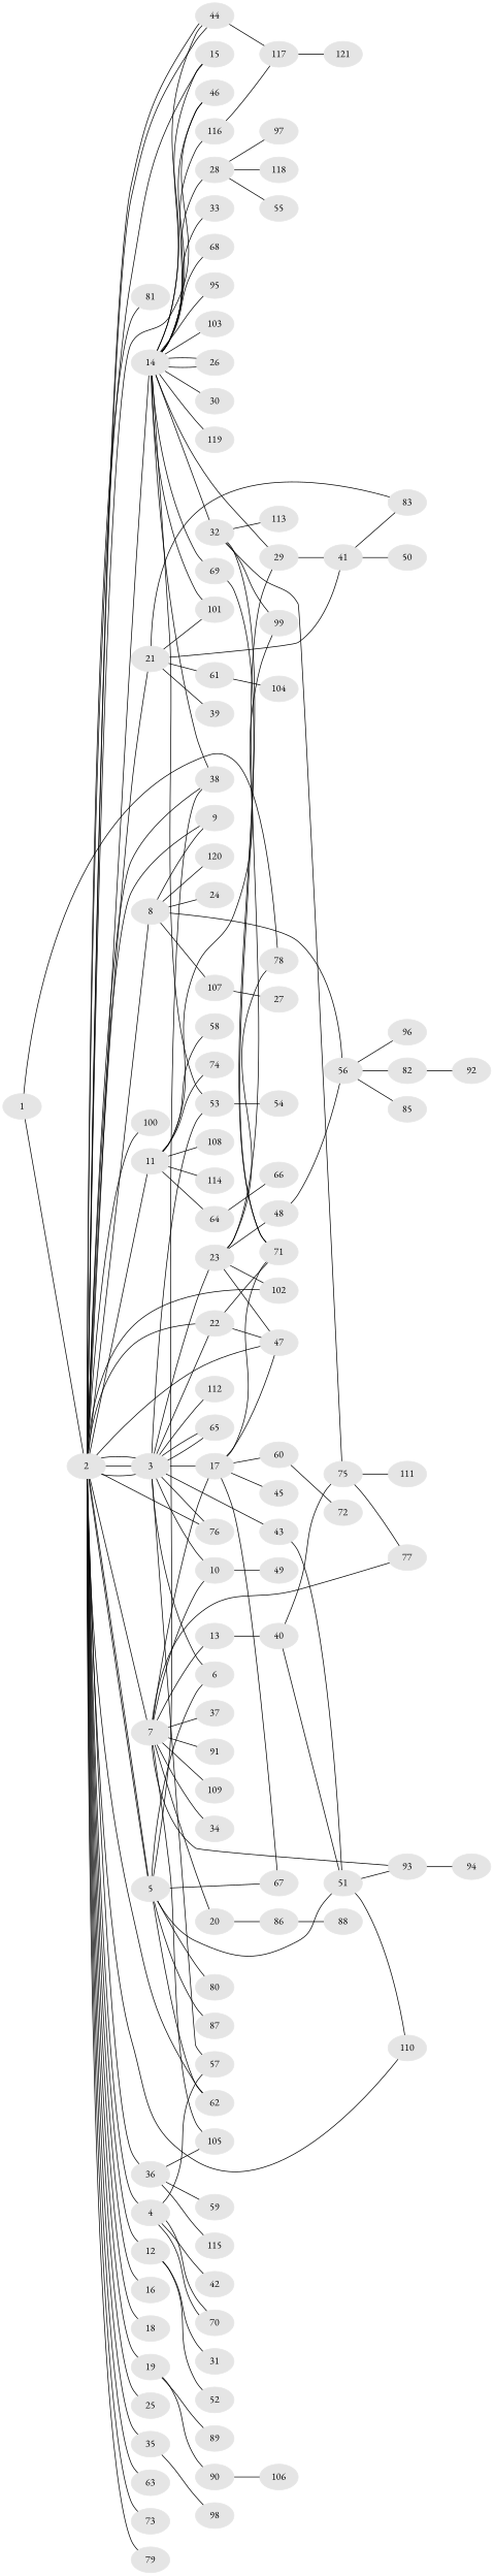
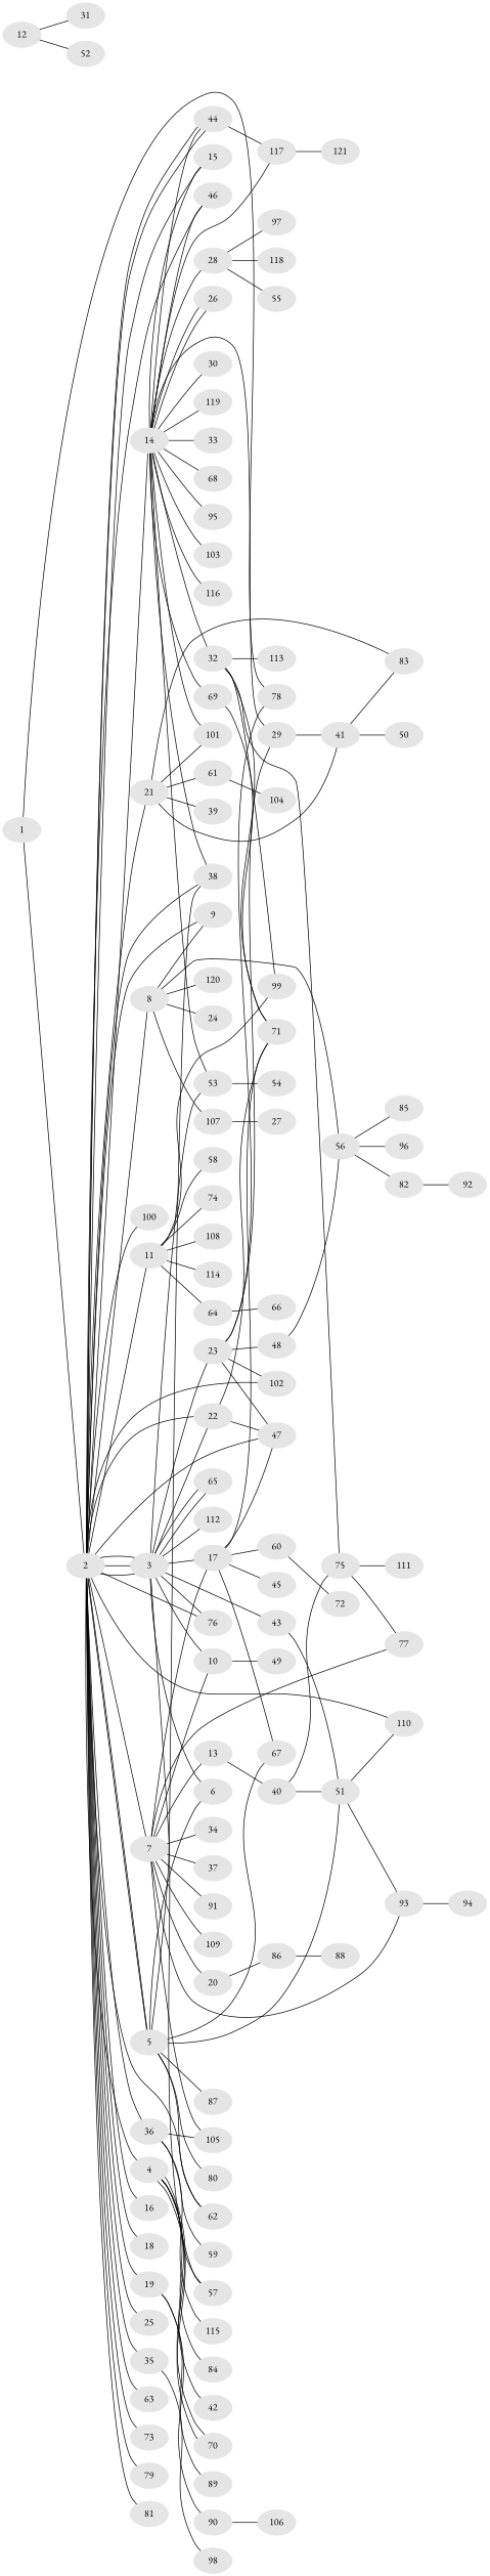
  graph {
    fontname="EB Garamond"
    rankdir=LR
    node [color=gray90 fontname="EB Garamond" style=filled]
    edge [fontname="EB Garamond"]
    1
    2
    78
    3
    4
    5
    7
    8
    9
    11
    12
    14
    15
    16
    18
    19
    21
    22
    25
    35
    36
    38
    44
    46
    47
    62
    63
    73
    76
    79
    81
    100
    102
    110
    6
    10
    17
    23
    43
    53
    57
    65
    112
    42
    70
+   84
    51
    67
    80
    87
    13
    20
    34
    37
    77
    91
    93
    105
    109
    24
    56
    107
    120
    58
    64
    74
    99
    108
    114
    31
    52
    26
    28
    29
    30
    32
    33
    68
    69
    95
    101
    103
    116
    117
    119
    89
    90
    39
    41
    61
    83
    71
    98
    59
    115
    49
    45
    60
    48
    54
    40
    86
    94
    82
    85
    96
    27
    66
    75
    55
    97
    118
    113
    121
    72
    106
    88
    50
    104
    111
    92
    1 -- 2
    1 -- 78
    2 -- 3
    2 -- 3
    2 -- 3
    2 -- 4
    2 -- 5
    2 -- 5
    2 -- 7
    2 -- 8
    2 -- 9
    2 -- 11
-   2 -- 12
    2 -- 14
    2 -- 15
    2 -- 16
    2 -- 18
    2 -- 19
    2 -- 21
    2 -- 22
    2 -- 25
    2 -- 35
    2 -- 36
    2 -- 38
    2 -- 44
    2 -- 44
    2 -- 46
    2 -- 47
    2 -- 62
    2 -- 63
    2 -- 73
    2 -- 76
    2 -- 79
    2 -- 81
    2 -- 100
    2 -- 102
    2 -- 110
    3 -- 22
    3 -- 76
    3 -- 6
    3 -- 10
    3 -- 17
    3 -- 23
    3 -- 43
    3 -- 53
    3 -- 57
    3 -- 65
    3 -- 65
    3 -- 112
    4 -- 57
    4 -- 42
    4 -- 70
    4 -- 70
+   4 -- 84
    5 -- 38
    5 -- 62
    5 -- 6
    5 -- 51
    5 -- 67
    5 -- 80
    5 -- 87
    7 -- 10
    7 -- 17
    7 -- 13
    7 -- 20
    7 -- 34
    7 -- 37
    7 -- 77
    7 -- 91
    7 -- 93
    7 -- 105
    7 -- 109
    8 -- 9
    8 -- 24
    8 -- 56
    8 -- 107
    8 -- 120
    11 -- 58
    11 -- 64
    11 -- 74
    11 -- 99
    11 -- 108
    11 -- 114
    12 -- 31
    12 -- 52
    14 -- 15
    14 -- 38
    14 -- 44
    14 -- 46
    14 -- 53
    14 -- 26
    14 -- 26
    14 -- 28
    14 -- 29
    14 -- 30
    14 -- 32
    14 -- 33
    14 -- 68
    14 -- 69
    14 -- 95
    14 -- 101
    14 -- 103
    14 -- 116
-   116 -- 117
+   14 -- 117
    14 -- 119
    19 -- 89
    19 -- 90
    21 -- 101
    21 -- 39
    21 -- 41
    21 -- 61
    21 -- 83
    22 -- 47
    22 -- 71
    35 -- 98
    36 -- 105
    36 -- 59
    36 -- 115
    44 -- 117
    10 -- 49
    17 -- 47
    17 -- 67
    17 -- 71
    17 -- 45
    17 -- 60
    23 -- 78
    23 -- 47
    23 -- 102
    23 -- 29
    23 -- 48
    43 -- 51
    53 -- 54
    51 -- 110
    51 -- 93
    13 -- 40
    20 -- 86
    93 -- 94
    56 -- 82
    56 -- 85
    56 -- 96
    107 -- 27
    64 -- 66
    28 -- 55
    28 -- 97
    28 -- 118
    29 -- 41
    32 -- 99
    32 -- 71
    32 -- 75
    32 -- 113
    69 -- 71
    117 -- 121
    90 -- 106
    41 -- 83
    41 -- 50
    61 -- 104
    60 -- 72
    48 -- 56
    40 -- 51
    40 -- 75
    86 -- 88
    82 -- 92
    75 -- 77
    75 -- 111
  }
